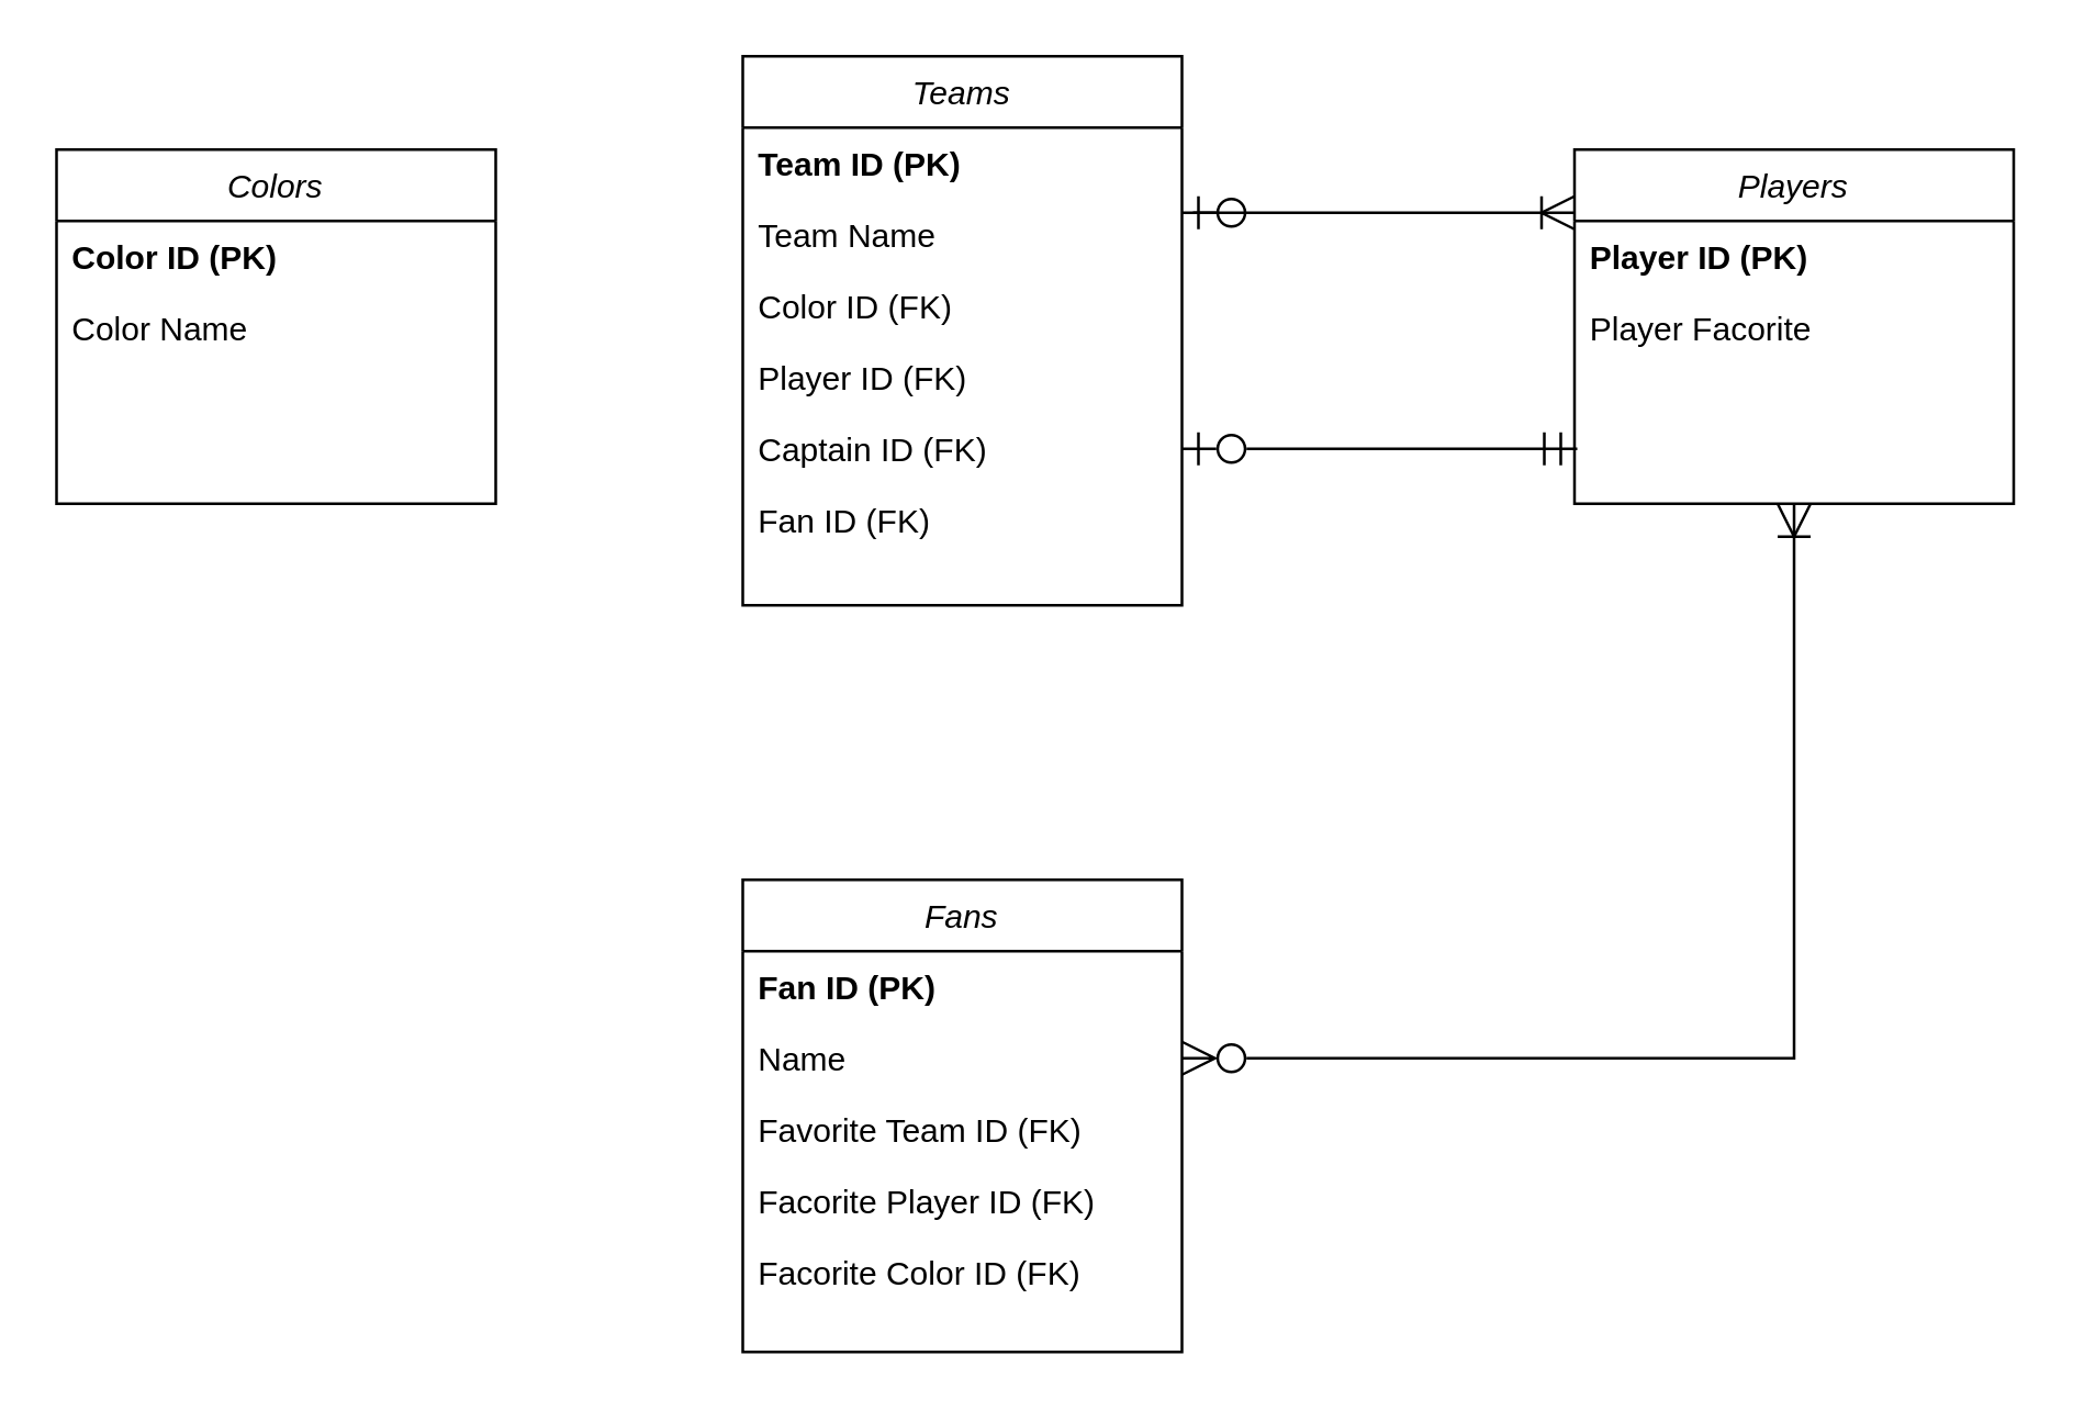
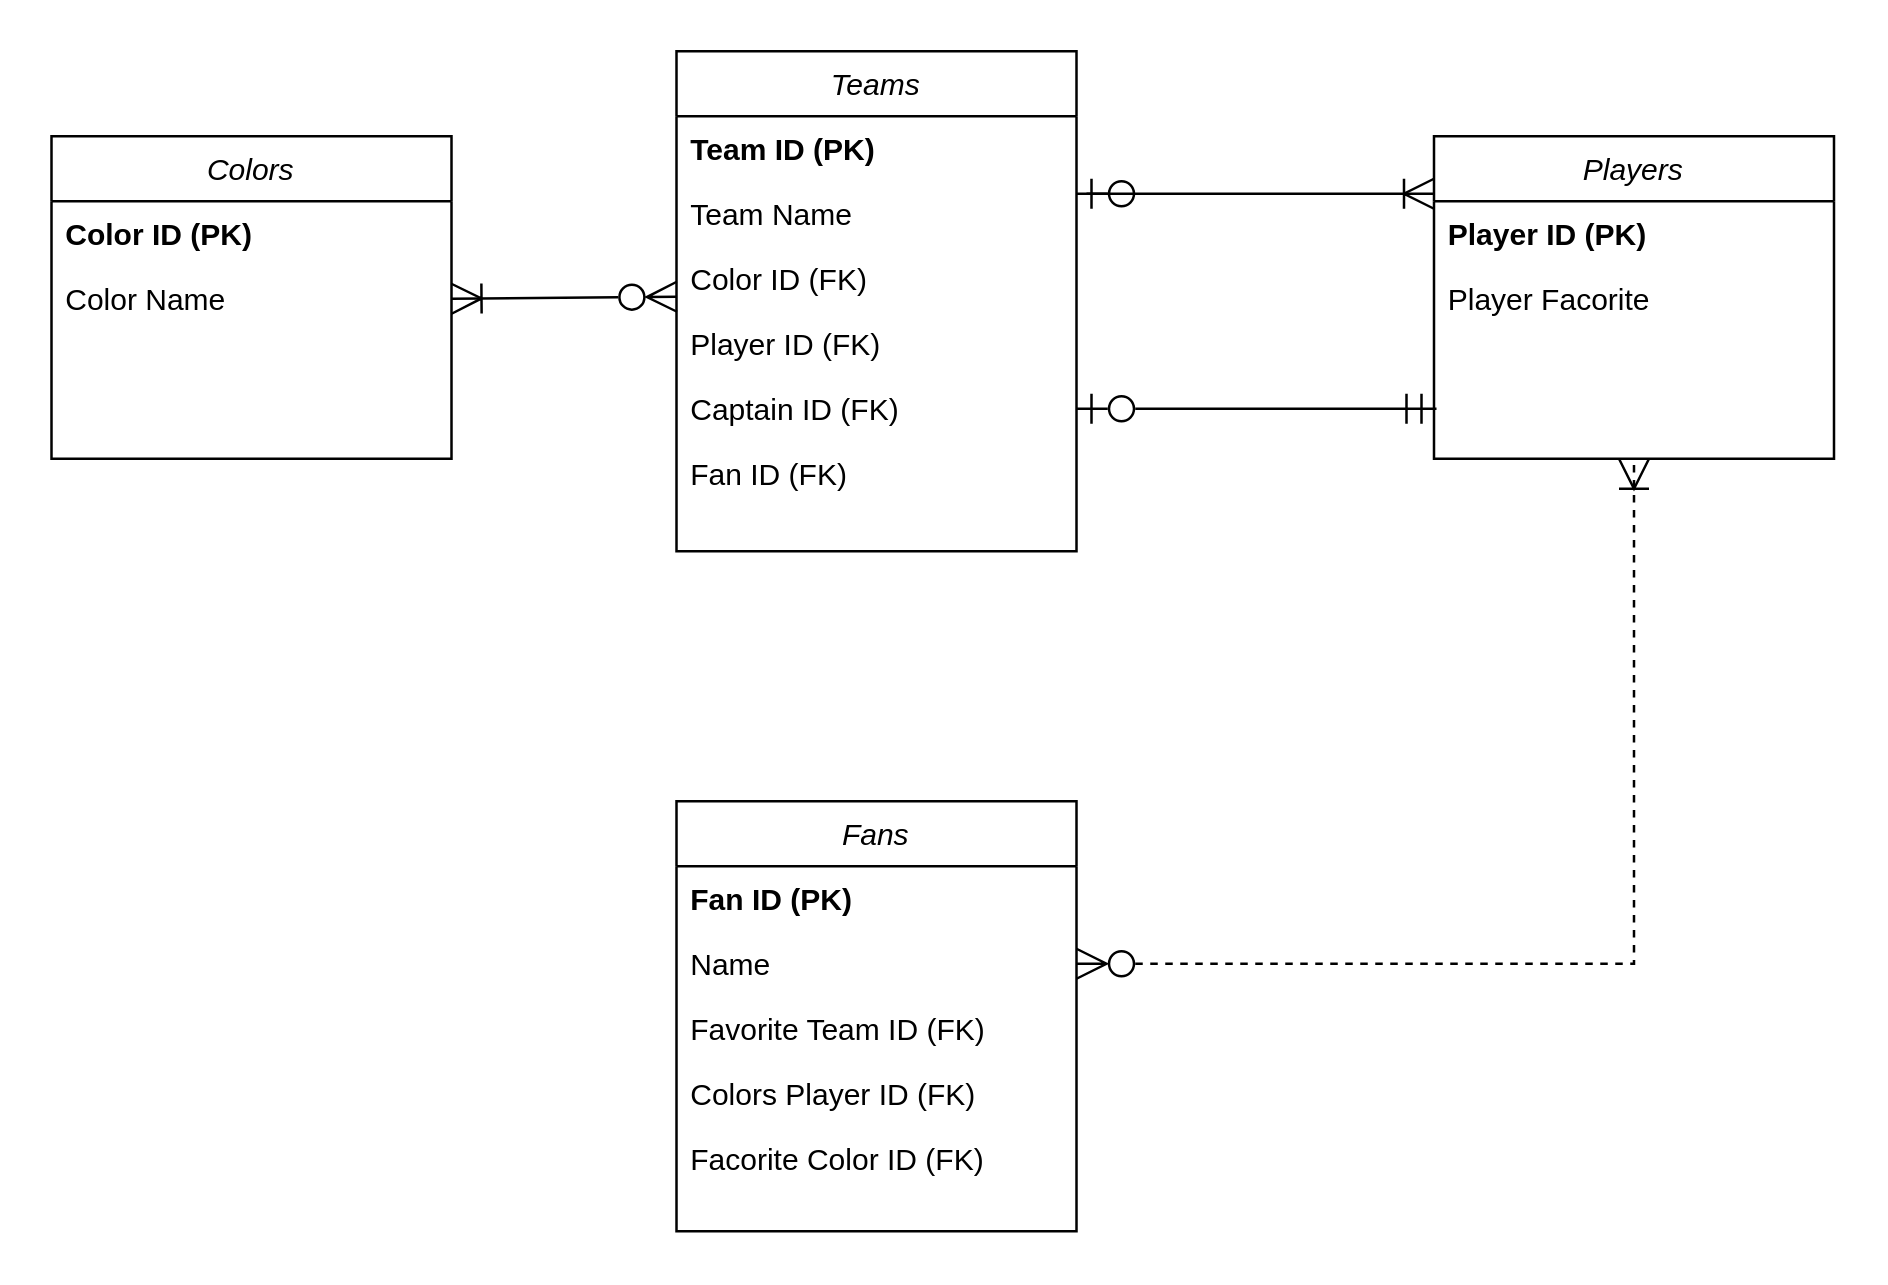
  <mxCell id="0" />
  <mxCell id="1" parent="0" />
  <mxCell id="2" value="Teams" style="swimlane;fontStyle=2;align=center;verticalAlign=top;childLayout=stackLayout;horizontal=1;startSize=26;horizontalStack=0;resizeParent=1;resizeLast=0;collapsible=1;marginBottom=0;rounded=0;shadow=0;strokeWidth=1;" vertex="1" parent="1"><mxGeometry x="270" y="20" width="160" height="200" as="geometry"><mxRectangle x="230" y="140" width="160" height="26" as="alternateBounds" /></mxGeometry></mxCell>
  <mxCell id="3" value="Team ID (PK)" style="text;align=left;verticalAlign=top;spacingLeft=4;spacingRight=4;overflow=hidden;rotatable=0;points=[[0,0.5],[1,0.5]];portConstraint=eastwest;fontStyle=1" vertex="1" parent="2"><mxGeometry y="26" width="160" height="26" as="geometry" /></mxCell>
  <mxCell id="4" value="Team Name" style="text;align=left;verticalAlign=top;spacingLeft=4;spacingRight=4;overflow=hidden;rotatable=0;points=[[0,0.5],[1,0.5]];portConstraint=eastwest;rounded=0;shadow=0;html=0;" vertex="1" parent="2"><mxGeometry y="52" width="160" height="26" as="geometry" /></mxCell>
  <mxCell id="5" value="Color ID (FK)" style="text;align=left;verticalAlign=top;spacingLeft=4;spacingRight=4;overflow=hidden;rotatable=0;points=[[0,0.5],[1,0.5]];portConstraint=eastwest;rounded=0;shadow=0;html=0;" vertex="1" parent="2"><mxGeometry y="78" width="160" height="26" as="geometry" /></mxCell>
  <mxCell id="6" value="Player ID (FK)" style="text;align=left;verticalAlign=top;spacingLeft=4;spacingRight=4;overflow=hidden;rotatable=0;points=[[0,0.5],[1,0.5]];portConstraint=eastwest;rounded=0;shadow=0;html=0;" vertex="1" parent="2"><mxGeometry y="104" width="160" height="26" as="geometry" /></mxCell>
  <mxCell id="7" value="Captain ID (FK)" style="text;align=left;verticalAlign=top;spacingLeft=4;spacingRight=4;overflow=hidden;rotatable=0;points=[[0,0.5],[1,0.5]];portConstraint=eastwest;rounded=0;shadow=0;html=0;" vertex="1" parent="2"><mxGeometry y="130" width="160" height="26" as="geometry" /></mxCell>
  <mxCell id="8" value="Fan ID (FK)" style="text;align=left;verticalAlign=top;spacingLeft=4;spacingRight=4;overflow=hidden;rotatable=0;points=[[0,0.5],[1,0.5]];portConstraint=eastwest;rounded=0;shadow=0;html=0;" vertex="1" parent="2"><mxGeometry y="156" width="160" height="26" as="geometry" /></mxCell>
  <mxCell id="9" value="Fans" style="swimlane;fontStyle=2;align=center;verticalAlign=top;childLayout=stackLayout;horizontal=1;startSize=26;horizontalStack=0;resizeParent=1;resizeLast=0;collapsible=1;marginBottom=0;rounded=0;shadow=0;strokeWidth=1;" vertex="1" parent="1"><mxGeometry x="270" y="320" width="160" height="172" as="geometry"><mxRectangle x="130" y="380" width="160" height="26" as="alternateBounds" /></mxGeometry></mxCell>
  <mxCell id="10" value="Fan ID (PK)" style="text;align=left;verticalAlign=top;spacingLeft=4;spacingRight=4;overflow=hidden;rotatable=0;points=[[0,0.5],[1,0.5]];portConstraint=eastwest;fontStyle=1" vertex="1" parent="9"><mxGeometry y="26" width="160" height="26" as="geometry" /></mxCell>
  <mxCell id="11" value="Name" style="text;align=left;verticalAlign=top;spacingLeft=4;spacingRight=4;overflow=hidden;rotatable=0;points=[[0,0.5],[1,0.5]];portConstraint=eastwest;rounded=0;shadow=0;html=0;" vertex="1" parent="9"><mxGeometry y="52" width="160" height="26" as="geometry" /></mxCell>
  <mxCell id="12" value="Favorite Team ID (FK)" style="text;align=left;verticalAlign=top;spacingLeft=4;spacingRight=4;overflow=hidden;rotatable=0;points=[[0,0.5],[1,0.5]];portConstraint=eastwest;fontStyle=0" vertex="1" parent="9"><mxGeometry y="78" width="160" height="26" as="geometry" /></mxCell>
- <mxCell id="13" value="Facorite Player ID (FK)" style="text;align=left;verticalAlign=top;spacingLeft=4;spacingRight=4;overflow=hidden;rotatable=0;points=[[0,0.5],[1,0.5]];portConstraint=eastwest;" vertex="1" parent="9"><mxGeometry y="104" width="160" height="26" as="geometry" /></mxCell>
+ <mxCell id="13" value="Colors Player ID (FK)" style="text;align=left;verticalAlign=top;spacingLeft=4;spacingRight=4;overflow=hidden;rotatable=0;points=[[0,0.5],[1,0.5]];portConstraint=eastwest;" vertex="1" parent="9"><mxGeometry y="104" width="160" height="26" as="geometry" /></mxCell>
  <mxCell id="14" value="Facorite Color ID (FK)" style="text;align=left;verticalAlign=top;spacingLeft=4;spacingRight=4;overflow=hidden;rotatable=0;points=[[0,0.5],[1,0.5]];portConstraint=eastwest;" vertex="1" parent="9"><mxGeometry y="130" width="160" height="26" as="geometry" /></mxCell>
  <mxCell id="15" value="Players" style="swimlane;fontStyle=2;align=center;verticalAlign=top;childLayout=stackLayout;horizontal=1;startSize=26;horizontalStack=0;resizeParent=1;resizeLast=0;collapsible=1;marginBottom=0;rounded=0;shadow=0;strokeWidth=1;" vertex="1" parent="1"><mxGeometry x="573" y="54" width="160" height="129" as="geometry"><mxRectangle x="550" y="140" width="160" height="26" as="alternateBounds" /></mxGeometry></mxCell>
  <mxCell id="16" value="Player ID (PK)" style="text;align=left;verticalAlign=top;spacingLeft=4;spacingRight=4;overflow=hidden;rotatable=0;points=[[0,0.5],[1,0.5]];portConstraint=eastwest;fontStyle=1" vertex="1" parent="15"><mxGeometry y="26" width="160" height="26" as="geometry" /></mxCell>
  <mxCell id="17" value="Player Facorite" style="text;align=left;verticalAlign=top;spacingLeft=4;spacingRight=4;overflow=hidden;rotatable=0;points=[[0,0.5],[1,0.5]];portConstraint=eastwest;rounded=0;shadow=0;html=0;" vertex="1" parent="15"><mxGeometry y="52" width="160" height="26" as="geometry" /></mxCell>
  <mxCell id="18" value="" style="endArrow=ERoneToMany;shadow=0;strokeWidth=1;rounded=0;endFill=0;edgeStyle=elbowEdgeStyle;elbow=vertical;endSize=10;startSize=10;startArrow=ERzeroToOne;startFill=0;" edge="1" parent="1" source="2" target="15"><mxGeometry x="0.5" y="41" relative="1" as="geometry"><mxPoint x="345" y="76" as="sourcePoint" /><mxPoint x="505" y="76" as="targetPoint" /><mxPoint x="-40" y="32" as="offset" /><Array as="points"><mxPoint x="434" y="77" /></Array></mxGeometry></mxCell>
  <mxCell id="19" style="edgeStyle=none;rounded=0;orthogonalLoop=1;jettySize=auto;html=1;exitX=1;exitY=0.5;exitDx=0;exitDy=0;startArrow=ERzeroToOne;startFill=0;endArrow=ERmandOne;endFill=0;startSize=10;endSize=10;" edge="1" parent="1" source="7"><mxGeometry relative="1" as="geometry"><mxPoint x="574" y="163" as="targetPoint" /></mxGeometry></mxCell>
- <mxCell id="20" style="edgeStyle=orthogonalEdgeStyle;rounded=0;orthogonalLoop=1;jettySize=auto;html=1;exitX=1;exitY=0.5;exitDx=0;exitDy=0;entryX=0.5;entryY=1;entryDx=0;entryDy=0;startArrow=ERzeroToMany;startFill=0;endArrow=ERoneToMany;endFill=0;startSize=10;endSize=10;" edge="1" parent="1" source="11" target="15"><mxGeometry relative="1" as="geometry" /></mxCell>
+ <mxCell id="20" style="edgeStyle=orthogonalEdgeStyle;rounded=0;orthogonalLoop=1;jettySize=auto;html=1;exitX=1;exitY=0.5;exitDx=0;exitDy=0;entryX=0.5;entryY=1;entryDx=0;entryDy=0;startArrow=ERzeroToMany;startFill=0;endArrow=ERoneToMany;endFill=0;startSize=10;endSize=10;dashed=1;" edge="1" parent="1" source="11" target="15"><mxGeometry relative="1" as="geometry" /></mxCell>
  <mxCell id="21" value="Colors" style="swimlane;fontStyle=2;align=center;verticalAlign=top;childLayout=stackLayout;horizontal=1;startSize=26;horizontalStack=0;resizeParent=1;resizeLast=0;collapsible=1;marginBottom=0;rounded=0;shadow=0;strokeWidth=1;" vertex="1" parent="1"><mxGeometry x="20" y="54" width="160" height="129" as="geometry"><mxRectangle x="230" y="140" width="160" height="26" as="alternateBounds" /></mxGeometry></mxCell>
  <mxCell id="22" value="Color ID (PK)" style="text;align=left;verticalAlign=top;spacingLeft=4;spacingRight=4;overflow=hidden;rotatable=0;points=[[0,0.5],[1,0.5]];portConstraint=eastwest;fontStyle=1" vertex="1" parent="21"><mxGeometry y="26" width="160" height="26" as="geometry" /></mxCell>
  <mxCell id="23" value="Color Name" style="text;align=left;verticalAlign=top;spacingLeft=4;spacingRight=4;overflow=hidden;rotatable=0;points=[[0,0.5],[1,0.5]];portConstraint=eastwest;rounded=0;shadow=0;html=0;" vertex="1" parent="21"><mxGeometry y="52" width="160" height="26" as="geometry" /></mxCell>
+ <mxCell id="24" style="edgeStyle=none;rounded=0;orthogonalLoop=1;jettySize=auto;html=1;exitX=1;exitY=0.5;exitDx=0;exitDy=0;startArrow=ERoneToMany;startFill=0;endArrow=ERzeroToMany;endFill=0;startSize=10;endSize=10;entryX=0.001;entryY=0.777;entryDx=0;entryDy=0;entryPerimeter=0;" edge="1" parent="1" source="23" target="5"><mxGeometry relative="1" as="geometry"><mxPoint x="265" y="116" as="targetPoint" /></mxGeometry></mxCell>
